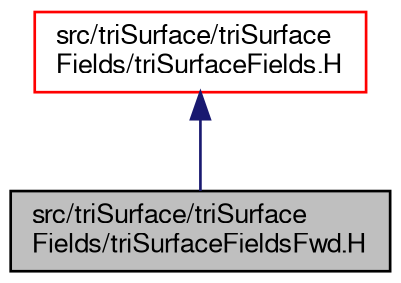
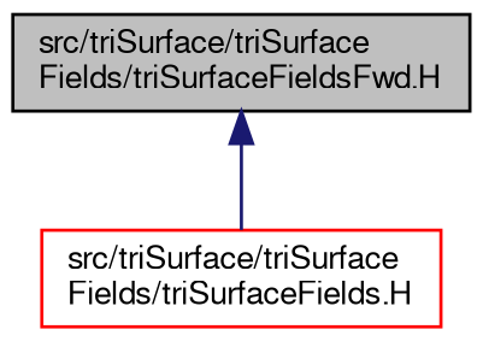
  digraph {
    node [fontname=FreeSans fontsize=10 shape=record]
    n1 [color=black fillcolor=grey75 fontcolor=black height=0.2 label="src/triSurface/triSurface\lFields/triSurfaceFieldsFwd.H" style=filled width=0.4]
    n2 [color=red height=0.2 label="src/triSurface/triSurface\lFields/triSurfaceFields.H" width=0.4]
-   n2 -> n1 [color=midnightblue dir=back fontname=FreeSans fontsize=10 labelfontname=FreeSans labelfontsize=10 style=solid]
+   n1 -> n2 [color=midnightblue dir=back fontname=FreeSans fontsize=10 labelfontname=FreeSans labelfontsize=10 style=solid]
  }
